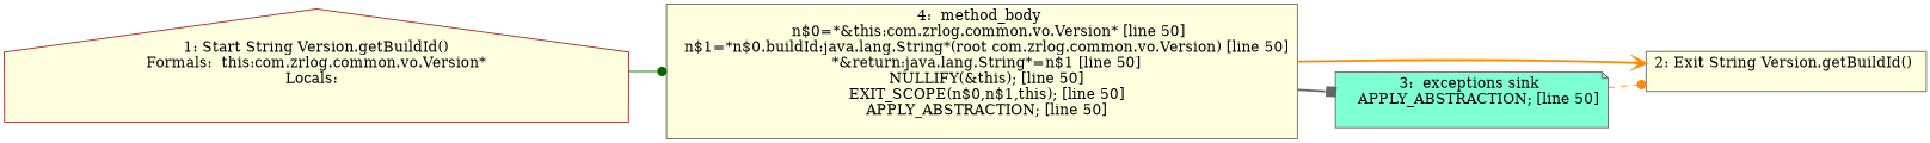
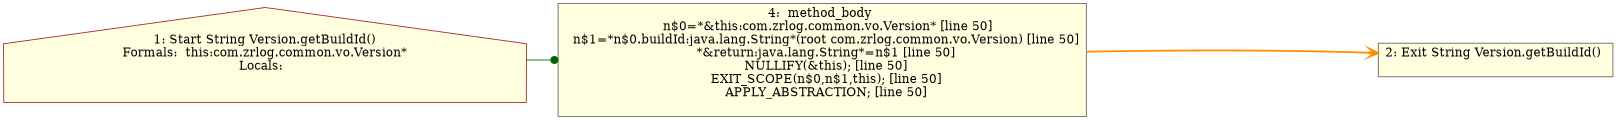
  digraph {
    rankdir=LR
    node [color=gray40 style=filled fillcolor=lightyellow shape=box]
    edge [color=darkorange style=bold arrowhead=dot]
    n1 [color=brown label="1: Start String Version.getBuildId()\nFormals:  this:com.zrlog.common.vo.Version*\nLocals:  \n  " shape=house]
    n2 [label="4:  method_body \n   n$0=*&this:com.zrlog.common.vo.Version* [line 50]\n  n$1=*n$0.buildId:java.lang.String*(root com.zrlog.common.vo.Version) [line 50]\n  *&return:java.lang.String*=n$1 [line 50]\n  NULLIFY(&this); [line 50]\n  EXIT_SCOPE(n$0,n$1,this); [line 50]\n  APPLY_ABSTRACTION; [line 50]\n "]
    n3 [label="2: Exit String Version.getBuildId() \n  "]
-   n4 [label="3:  exceptions sink \n   APPLY_ABSTRACTION; [line 50]\n " shape=note fillcolor=aquamarine]
    n1 -> n2 [color=darkgreen style=solid]
    n2 -> n3 [arrowhead=vee]
-   n2 -> n4 [color=gray40 arrowhead=box]
-   n4 -> n3 [style=dashed]
  }
